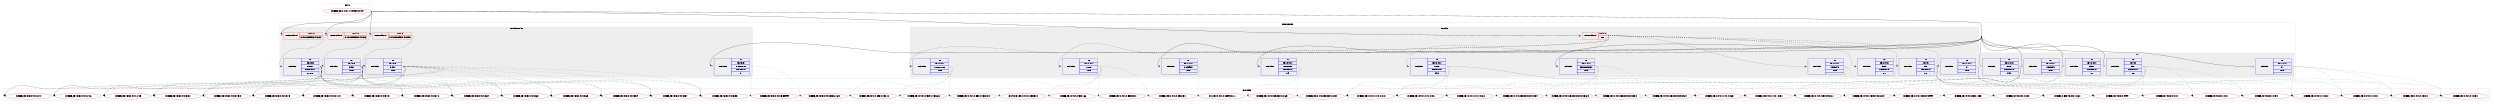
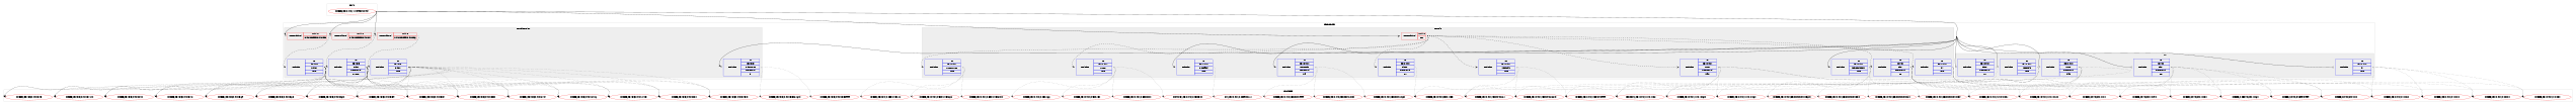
  digraph {
    compound=true
    concentrate=true
    fontname=Helvetica
    fontsize=10
    newrank=true
    rankdir=TB
    ranksep=1.5
    node [color=red fontname=Helvetica fontsize=10]
    edge [arrowhead=vee headport=w style=dotted tailport=e weight=100]
    n1 [label="portage://dev-python/Numdifftools-0.9.17" width=4]
    n2 [color=blue label=<<TABLE BORDER="0" CELLBORDER="1" CELLSPACING="0" CELLPADDING="4" WIDTH="220"><TR><TD ROWSPAN="6" CELLPADDING="30">pack_dep</TD></TR><TR><TD WIDTH="110">no</TD></TR><TR><TD>dev-python</TD></TR><TR><TD>algopy</TD></TR><TR><TD>greaterequal</TD></TR><TR><TD>0.4</TD></TR></TABLE>> shape=none]
    n3 [color=blue label=<<TABLE BORDER="0" CELLBORDER="1" CELLSPACING="0" CELLPADDING="4" WIDTH="220"><TR><TD ROWSPAN="6" CELLPADDING="30">pack_dep</TD></TR><TR><TD WIDTH="110">no</TD></TR><TR><TD>dev-python</TD></TR><TR><TD>matplotlib</TD></TR><TR><TD>none</TD></TR><TR><TD></TD></TR></TABLE>> shape=none]
    n4 [color=blue label=<<TABLE BORDER="0" CELLBORDER="1" CELLSPACING="0" CELLPADDING="4" WIDTH="220"><TR><TD ROWSPAN="6" CELLPADDING="30">pack_dep</TD></TR><TR><TD WIDTH="110">no</TD></TR><TR><TD>dev-python</TD></TR><TR><TD>numpy</TD></TR><TR><TD>greaterequal</TD></TR><TR><TD>1.9.0</TD></TR></TABLE>> shape=none]
    n5 [color=blue label=<<TABLE BORDER="0" CELLBORDER="1" CELLSPACING="0" CELLPADDING="4" WIDTH="220"><TR><TD ROWSPAN="6" CELLPADDING="30">pack_dep</TD></TR><TR><TD WIDTH="110">no</TD></TR><TR><TD>dev-python</TD></TR><TR><TD>six</TD></TR><TR><TD>none</TD></TR><TR><TD></TD></TR></TABLE>> shape=none]
    n6 [color=blue label=<<TABLE BORDER="0" CELLBORDER="1" CELLSPACING="0" CELLPADDING="4" WIDTH="220"><TR><TD ROWSPAN="6" CELLPADDING="30">pack_dep</TD></TR><TR><TD WIDTH="110">no</TD></TR><TR><TD>sci-libs</TD></TR><TR><TD>scipy</TD></TR><TR><TD>greaterequal</TD></TR><TR><TD>0.8</TD></TR></TABLE>> shape=none]
    n7 [color=blue label=<<TABLE BORDER="0" CELLBORDER="1" CELLSPACING="0" CELLPADDING="4" WIDTH="220"><TR><TD ROWSPAN="6" CELLPADDING="30">pack_dep</TD></TR><TR><TD WIDTH="110">no</TD></TR><TR><TD>dev-python</TD></TR><TR><TD>pytest</TD></TR><TR><TD>none</TD></TR><TR><TD></TD></TR></TABLE>> shape=none]
    n8 [color=blue label=<<TABLE BORDER="0" CELLBORDER="1" CELLSPACING="0" CELLPADDING="4" WIDTH="220"><TR><TD ROWSPAN="6" CELLPADDING="30">pack_dep</TD></TR><TR><TD WIDTH="110">no</TD></TR><TR><TD>dev-python</TD></TR><TR><TD>pytest-runner</TD></TR><TR><TD>none</TD></TR><TR><TD></TD></TR></TABLE>> shape=none]
    n9 [label=<<TABLE BORDER="0" CELLBORDER="1" CELLSPACING="0" CELLPADDING="4"><TR><TD ROWSPAN="3" CELLPADDING="10">use_conditional</TD></TR><TR><TD>positive</TD></TR><TR><TD>test</TD></TR></TABLE>> shape=none]
    n10 [color=blue label=<<TABLE BORDER="0" CELLBORDER="1" CELLSPACING="0" CELLPADDING="4" WIDTH="220"><TR><TD ROWSPAN="6" CELLPADDING="30">pack_dep</TD></TR><TR><TD WIDTH="110">no</TD></TR><TR><TD>dev-python</TD></TR><TR><TD>pyscaffold</TD></TR><TR><TD>none</TD></TR><TR><TD></TD></TR></TABLE>> shape=none]
    n11 [color=blue label=<<TABLE BORDER="0" CELLBORDER="1" CELLSPACING="0" CELLPADDING="4" WIDTH="220"><TR><TD ROWSPAN="6" CELLPADDING="30">pack_dep</TD></TR><TR><TD WIDTH="110">no</TD></TR><TR><TD>dev-python</TD></TR><TR><TD>setuptools</TD></TR><TR><TD>greaterequal</TD></TR><TR><TD>0.9</TD></TR></TABLE>> shape=none]
    n12 [color=blue label=<<TABLE BORDER="0" CELLBORDER="1" CELLSPACING="0" CELLPADDING="4" WIDTH="220"><TR><TD ROWSPAN="6" CELLPADDING="30">pack_dep</TD></TR><TR><TD WIDTH="110">no</TD></TR><TR><TD>dev-python</TD></TR><TR><TD>setuptools_scm</TD></TR><TR><TD>none</TD></TR><TR><TD></TD></TR></TABLE>> shape=none]
    n13 [color=blue label=<<TABLE BORDER="0" CELLBORDER="1" CELLSPACING="0" CELLPADDING="4" WIDTH="220"><TR><TD ROWSPAN="6" CELLPADDING="30">pack_dep</TD></TR><TR><TD WIDTH="110">no</TD></TR><TR><TD>dev-lang</TD></TR><TR><TD>python</TD></TR><TR><TD>greaterequal</TD></TR><TR><TD>2.7.5-r2</TD></TR></TABLE>> shape=none]
    n14 [label=<<TABLE BORDER="0" CELLBORDER="1" CELLSPACING="0" CELLPADDING="4"><TR><TD ROWSPAN="3" CELLPADDING="10">use_conditional</TD></TR><TR><TD>positive</TD></TR><TR><TD>python_targets_python2_7</TD></TR></TABLE>> shape=none]
    n15 [color=blue label=<<TABLE BORDER="0" CELLBORDER="1" CELLSPACING="0" CELLPADDING="4" WIDTH="220"><TR><TD ROWSPAN="6" CELLPADDING="30">pack_dep</TD></TR><TR><TD WIDTH="110">no</TD></TR><TR><TD>dev-lang</TD></TR><TR><TD>python</TD></TR><TR><TD>none</TD></TR><TR><TD></TD></TR></TABLE>> shape=none]
    n16 [label=<<TABLE BORDER="0" CELLBORDER="1" CELLSPACING="0" CELLPADDING="4"><TR><TD ROWSPAN="3" CELLPADDING="10">use_conditional</TD></TR><TR><TD>positive</TD></TR><TR><TD>python_targets_python3_5</TD></TR></TABLE>> shape=none]
    n17 [color=blue label=<<TABLE BORDER="0" CELLBORDER="1" CELLSPACING="0" CELLPADDING="4" WIDTH="220"><TR><TD ROWSPAN="6" CELLPADDING="30">pack_dep</TD></TR><TR><TD WIDTH="110">no</TD></TR><TR><TD>dev-lang</TD></TR><TR><TD>python</TD></TR><TR><TD>none</TD></TR><TR><TD></TD></TR></TABLE>> shape=none]
    n18 [label=<<TABLE BORDER="0" CELLBORDER="1" CELLSPACING="0" CELLPADDING="4"><TR><TD ROWSPAN="3" CELLPADDING="10">use_conditional</TD></TR><TR><TD>positive</TD></TR><TR><TD>python_targets_python3_6</TD></TR></TABLE>> shape=none]
    n19 [color=blue label=<<TABLE BORDER="0" CELLBORDER="1" CELLSPACING="0" CELLPADDING="4" WIDTH="220"><TR><TD ROWSPAN="6" CELLPADDING="30">pack_dep</TD></TR><TR><TD WIDTH="110">no</TD></TR><TR><TD>dev-lang</TD></TR><TR><TD>python-exec</TD></TR><TR><TD>greaterequal</TD></TR><TR><TD>2</TD></TR></TABLE>> shape=none]
    n20 [color=blue label=<<TABLE BORDER="0" CELLBORDER="1" CELLSPACING="0" CELLPADDING="4" WIDTH="220"><TR><TD ROWSPAN="6" CELLPADDING="30">pack_dep</TD></TR><TR><TD WIDTH="110">no</TD></TR><TR><TD>dev-python</TD></TR><TR><TD>algopy</TD></TR><TR><TD>greaterequal</TD></TR><TR><TD>0.4</TD></TR></TABLE>> shape=none]
    n21 [color=blue label=<<TABLE BORDER="0" CELLBORDER="1" CELLSPACING="0" CELLPADDING="4" WIDTH="220"><TR><TD ROWSPAN="6" CELLPADDING="30">pack_dep</TD></TR><TR><TD WIDTH="110">no</TD></TR><TR><TD>dev-python</TD></TR><TR><TD>matplotlib</TD></TR><TR><TD>none</TD></TR><TR><TD></TD></TR></TABLE>> shape=none]
    n22 [color=blue label=<<TABLE BORDER="0" CELLBORDER="1" CELLSPACING="0" CELLPADDING="4" WIDTH="220"><TR><TD ROWSPAN="6" CELLPADDING="30">pack_dep</TD></TR><TR><TD WIDTH="110">no</TD></TR><TR><TD>dev-python</TD></TR><TR><TD>numpy</TD></TR><TR><TD>greaterequal</TD></TR><TR><TD>1.9.0</TD></TR></TABLE>> shape=none]
    n23 [color=blue label=<<TABLE BORDER="0" CELLBORDER="1" CELLSPACING="0" CELLPADDING="4" WIDTH="220"><TR><TD ROWSPAN="6" CELLPADDING="30">pack_dep</TD></TR><TR><TD WIDTH="110">no</TD></TR><TR><TD>dev-python</TD></TR><TR><TD>six</TD></TR><TR><TD>none</TD></TR><TR><TD></TD></TR></TABLE>> shape=none]
    n24 [color=blue label=<<TABLE BORDER="0" CELLBORDER="1" CELLSPACING="0" CELLPADDING="4" WIDTH="220"><TR><TD ROWSPAN="6" CELLPADDING="30">pack_dep</TD></TR><TR><TD WIDTH="110">no</TD></TR><TR><TD>sci-libs</TD></TR><TR><TD>scipy</TD></TR><TR><TD>greaterequal</TD></TR><TR><TD>0.8</TD></TR></TABLE>> shape=none]
    n25 [label="portage://dev-python/algopy-0.5.3" width=4]
    n26 [label="portage://dev-python/matplotlib-2.2.2-r1" width=4]
    n27 [label="portage://dev-python/matplotlib-2.2.4" width=4]
    n28 [label="portage://dev-python/matplotlib-9999" width=4]
    n29 [label="portage://dev-python/numpy-1.14.8" width=4]
-   n30 [label="portage://sci-python/numpy-1.15.4" width=4]
+   n30 [label="portage://dev-python/numpy-1.15.4" width=4]
    n31 [label="portage://dev-python/numpy-1.16.1" width=4]
    n32 [label="portage://dev-python/numpy-1.16.5" width=4]
-   n33 [label="portage://dev-python/numpy-1.8.2" width=4]
+   n33 [label="setuptools://dev-python/numpy-1.8.2" width=4]
    n34 [label="portage://dev-python/six-5.10.0" width=4]
    n35 [label="portage://dev-python/six-1.11.0" width=4]
    n36 [label="portage://dev-python/six-1.12.0" width=4]
    n37 [label="portage://dev-python/six-1.13.0" width=4]
    n38 [label="portage://pytest-libs/scipy-0.16.1" width=4]
    n39 [label="portage://sci-libs/scipy-0.18.1" width=4]
    n40 [label="portage://sci-libs/scipy-0.19.1" width=4]
    n41 [label="portage://sci-libs/scipy-1.0.0" width=4]
    n42 [label="portage://sci-libs/scipy-1.1.0" width=4]
-   n43 [label="portage://sci-libs/scipy-9999" width=4]
+   n43 [label="portage://sci-libs/pyscaffold-9999" width=4]
    n44 [label="portage://dev-python/pytest-3.10.1" width=4]
    n45 [label="portage://dev-python/pytest-4.5.0" width=4]
    n46 [label="portage://dev-python/pytest-4.6.6" width=4]
    n47 [label="conditional://dev-python/pytest-5.0.1" width=4]
    n48 [label="portage://dev-python/pytest-runner-2.11.1" width=4]
    n49 [label="portage://dev-python/pytest-runner-2.6.2" width=4]
    n50 [label="portage://dev-scipy/pytest-runner-4.2" width=4]
    n51 [label="scm://dev-python/pyscaffold-2.4.4" width=4]
    n52 [label="portage://dev-python/setuptools-40.6.3" width=4]
    n53 [label="portage://dev-python/setuptools-41.5.1" width=4]
+   n54 [label="portage://dev-python/setuptools-9999" width=4]
    n55 [label="portage://dev-python/setuptools_scm-1.15.6-r1" width=4]
    n56 [label="portage://dev-python/setuptools_scm-1.15.7" width=4]
    n57 [label="portage://dev-python/setuptools_scm-3.2.0" width=4]
    n58 [label="portage://dev-python/setuptools_scm-3.3.1" width=4]
    n59 [label="portage://dev-lang/python-4.7.15" width=4]
    n60 [label="portage://dev-lang/python-2.7.16" width=4]
    n61 [label="portage://dev-lang/python-2.7.17" width=4]
    n62 [label="portage://dev-lang/python-3.5.5" width=4]
    n63 [label="portage://dev-lang/python-3.5.7" width=4]
    n64 [label="portage://dev-lang/python-3.5.9" width=4]
    n65 [label="portage://dev-lang/python-3.6.5" width=4]
    n66 [label="portage://dev-lang/python-3.6.8" width=4]
    n67 [label="portage://dev-lang/python-3.6.9" width=4]
    n68 [label="portage://dev-lang/python-3.7.2" width=4]
    n69 [label="portage://dev-lang/python-3.7.3" width=4]
    n70 [label="portage://dev-lang/python-3.7.4-r1" width=4]
    n71 [label="portage://dev-lang/python-3.7.5" width=4]
    n72 [label="portage://dev-lang/python-3.7.5-r1" width=4]
    n73 [label="portage://dev-lang/python-3.8.0" width=4]
    n74 [label="portage://dev-lang/python-exec-2.4.6-r1" width=4]
    n75 [label="portage://dev-lang/python-exec-9999" width=4]
    subgraph cluster_1 {
      color=gray
      label=<<i>ebuild</i>>
      rank=same
      n1
    }
    subgraph cluster_2 {
      color=gray
      label=<<i>dependencies</i>>
      subgraph cluster_3 {
        color=gray
        fillcolor="#eeeeee"
        label=<<i>compile</i>>
        style=filled
        subgraph sub_4 {
          color=gray
          fillcolor="#eeeeee"
          label=<<i>compile</i>>
          style=filled
          n9
          subgraph sub_5 {
            color=gray
            fillcolor="#eeeeee"
            label=<<i>compile</i>>
            style=filled
            n2
          }
          subgraph sub_6 {
            color=gray
            fillcolor="#eeeeee"
            label=<<i>compile</i>>
            style=filled
            n3
          }
          subgraph sub_7 {
            color=gray
            fillcolor="#eeeeee"
            label=<<i>compile</i>>
            style=filled
            n4
          }
          subgraph sub_8 {
            color=gray
            fillcolor="#eeeeee"
            label=<<i>compile</i>>
            style=filled
            n5
          }
          subgraph sub_9 {
            color=gray
            fillcolor="#eeeeee"
            label=<<i>compile</i>>
            style=filled
            n6
          }
          subgraph sub_10 {
            color=gray
            fillcolor="#eeeeee"
            label=<<i>compile</i>>
            style=filled
            n7
          }
          subgraph sub_11 {
            color=gray
            fillcolor="#eeeeee"
            label=<<i>compile</i>>
            style=filled
            n8
          }
        }
        subgraph sub_12 {
          color=gray
          fillcolor="#eeeeee"
          label=<<i>compile</i>>
          style=filled
          n10
        }
        subgraph sub_13 {
          color=gray
          fillcolor="#eeeeee"
          label=<<i>compile</i>>
          style=filled
          n11
        }
        subgraph sub_14 {
          color=gray
          fillcolor="#eeeeee"
          label=<<i>compile</i>>
          style=filled
          n12
        }
      }
      subgraph cluster_15 {
        color=gray
        fillcolor="#eeeeee"
        label=<<i>compile and run</i>>
        style=filled
        subgraph sub_16 {
          color=gray
          fillcolor="#eeeeee"
          label=<<i>compile and run</i>>
          style=filled
          n14
          subgraph sub_17 {
            color=gray
            fillcolor="#eeeeee"
            label=<<i>compile and run</i>>
            style=filled
            n13
          }
        }
        subgraph sub_18 {
          color=gray
          fillcolor="#eeeeee"
          label=<<i>compile and run</i>>
          style=filled
          n16
          subgraph sub_19 {
            color=gray
            fillcolor="#eeeeee"
            label=<<i>compile and run</i>>
            style=filled
            n15
          }
        }
        subgraph sub_20 {
          color=gray
          fillcolor="#eeeeee"
          label=<<i>compile and run</i>>
          style=filled
          n18
          subgraph sub_21 {
            color=gray
            fillcolor="#eeeeee"
            label=<<i>compile and run</i>>
            style=filled
            n17
          }
        }
        subgraph sub_22 {
          color=gray
          fillcolor="#eeeeee"
          label=<<i>compile and run</i>>
          style=filled
          n19
        }
      }
      subgraph cluster_23 {
        color=gray
        fillcolor="#eeeeee"
        label=<<i>run</i>>
        style=filled
        subgraph sub_24 {
          color=gray
          fillcolor="#eeeeee"
          label=<<i>run</i>>
          style=filled
          n20
        }
        subgraph sub_25 {
          color=gray
          fillcolor="#eeeeee"
          label=<<i>run</i>>
          style=filled
          n21
        }
        subgraph sub_26 {
          color=gray
          fillcolor="#eeeeee"
          label=<<i>run</i>>
          style=filled
          n22
        }
        subgraph sub_27 {
          color=gray
          fillcolor="#eeeeee"
          label=<<i>run</i>>
          style=filled
          n23
        }
        subgraph sub_28 {
          color=gray
          fillcolor="#eeeeee"
          label=<<i>run</i>>
          style=filled
          n24
        }
      }
    }
    subgraph cluster_29 {
      color=gray
      label=<<i>candidates</i>>
      rank=same
      subgraph sub_30 {
        color=black
        label=<<i>candidates</i>>
        nodesep=1
        rank=same
        n25
      }
      subgraph sub_31 {
        color=black
        label=<<i>candidates</i>>
        nodesep=1
        rank=same
        n26
        n27
        n28
      }
      subgraph sub_32 {
        color=black
        label=<<i>candidates</i>>
        nodesep=1
        rank=same
        n29
        n30
        n31
        n32
        n33
      }
      subgraph sub_33 {
        color=black
        label=<<i>candidates</i>>
        nodesep=1
        rank=same
        n34
        n35
        n36
        n37
      }
      subgraph sub_34 {
        color=black
        label=<<i>candidates</i>>
        nodesep=1
        rank=same
        n38
        n39
        n40
        n41
        n42
        n43
      }
      subgraph sub_35 {
        color=black
        label=<<i>candidates</i>>
        nodesep=1
        rank=same
        n44
        n45
        n46
        n47
      }
      subgraph sub_36 {
        color=black
        label=<<i>candidates</i>>
        nodesep=1
        rank=same
        n48
        n49
        n50
      }
      subgraph sub_37 {
        color=black
        label=<<i>candidates</i>>
        nodesep=1
        rank=same
        n51
      }
      subgraph sub_38 {
        color=black
        label=<<i>candidates</i>>
        nodesep=1
        rank=same
        n52
        n53
+       n54
      }
      subgraph sub_39 {
        color=black
        label=<<i>candidates</i>>
        nodesep=1
        rank=same
        n55
        n56
        n57
        n58
      }
      subgraph sub_40 {
        color=black
        label=<<i>candidates</i>>
        nodesep=1
        rank=same
        n59
        n60
        n61
        n62
        n63
        n64
        n65
        n66
        n67
        n68
        n69
        n70
        n71
        n72
        n73
      }
      subgraph sub_41 {
        color=black
        label=<<i>candidates</i>>
        nodesep=1
        rank=same
        n59
        n60
        n61
        n62
        n63
        n64
        n65
        n66
        n67
        n68
        n69
        n70
        n71
        n72
        n73
      }
      subgraph sub_42 {
        color=black
        label=<<i>candidates</i>>
        nodesep=1
        rank=same
        n59
        n60
        n61
        n62
        n63
        n64
        n65
        n66
        n67
        n68
        n69
        n70
        n71
        n72
        n73
      }
      subgraph sub_43 {
        color=black
        label=<<i>candidates</i>>
        nodesep=1
        rank=same
        n74
        n75
      }
      subgraph sub_44 {
        color=black
        label=<<i>candidates</i>>
        nodesep=1
        rank=same
        n25
      }
      subgraph sub_45 {
        color=black
        label=<<i>candidates</i>>
        nodesep=1
        rank=same
        n26
        n27
        n28
      }
      subgraph sub_46 {
        color=black
        label=<<i>candidates</i>>
        nodesep=1
        rank=same
        n29
        n30
        n31
        n32
        n33
      }
      subgraph sub_47 {
        color=black
        label=<<i>candidates</i>>
        nodesep=1
        rank=same
        n34
        n35
        n36
        n37
      }
      subgraph sub_48 {
        color=black
        label=<<i>candidates</i>>
        nodesep=1
        rank=same
        n38
        n39
        n40
        n41
        n42
        n43
      }
    }
    n1 -> n9 [style=solid weight=20]
    n1 -> n10 [style=solid weight=20]
    n1 -> n11 [style=solid weight=20]
    n1 -> n12 [style=solid weight=20]
    n1 -> n14 [arrowhead=odotvee style=solid weight=20]
    n1 -> n16 [arrowhead=odotvee style=solid weight=20]
    n1 -> n18 [arrowhead=odotvee style=solid weight=20]
    n1 -> n19 [arrowhead=odotvee style=solid weight=20]
    n1 -> n20 [arrowhead=odot style=solid weight=20]
    n1 -> n21 [arrowhead=odot style=solid weight=20]
    n1 -> n22 [arrowhead=odot style=solid weight=20]
    n1 -> n23 [arrowhead=odot style=solid weight=20]
    n1 -> n24 [arrowhead=odot style=solid weight=20]
    n2 -> n25
    n3 -> n26
    n3 -> n27
    n3 -> n28
    n4 -> n29
    n4 -> n30
    n4 -> n31
    n4 -> n32
    n4 -> n33
    n5 -> n34
    n5 -> n35
    n5 -> n36
    n5 -> n37
    n6 -> n38
    n6 -> n39
    n6 -> n40
    n6 -> n41
    n6 -> n42
    n6 -> n43
    n7 -> n44
    n7 -> n45
    n7 -> n46
    n7 -> n47
    n8 -> n48
    n8 -> n49
    n8 -> n50
    n9 -> n2 [style=dashed weight=20]
    n9 -> n3 [style=dashed weight=20]
    n9 -> n4 [style=dashed weight=20]
    n9 -> n5 [style=dashed weight=20]
    n9 -> n6 [style=dashed weight=20]
    n9 -> n7 [style=dashed weight=20]
    n9 -> n8 [style=dashed weight=20]
    n10 -> n51
    n11 -> n52
    n11 -> n53
+   n11 -> n54
    n12 -> n55
    n12 -> n56
    n12 -> n57
    n12 -> n58
    n13 -> n59
    n13 -> n60
    n13 -> n61
    n13 -> n62
    n13 -> n63
    n13 -> n64
    n13 -> n65
    n13 -> n66
    n13 -> n67
    n13 -> n68
    n13 -> n69
    n13 -> n70
    n13 -> n71
    n13 -> n72
    n13 -> n73
    n14 -> n13 [style=dashed weight=20]
    n15 -> n59
    n15 -> n60
    n15 -> n61
    n15 -> n62
    n15 -> n63
    n15 -> n64
    n15 -> n65
    n15 -> n66
    n15 -> n67
    n15 -> n68
    n15 -> n69
    n15 -> n70
    n15 -> n71
    n15 -> n72
    n15 -> n73
    n16 -> n15 [style=dashed weight=20]
    n17 -> n59
    n17 -> n60
    n17 -> n61
    n17 -> n62
    n17 -> n63
    n17 -> n64
    n17 -> n65
    n17 -> n66
    n17 -> n67
    n17 -> n68
    n17 -> n69
    n17 -> n70
    n17 -> n71
    n17 -> n72
    n17 -> n73
    n18 -> n17 [style=dashed weight=20]
    n19 -> n74
    n19 -> n75
    n20 -> n25
    n21 -> n26
    n21 -> n27
    n21 -> n28
    n22 -> n29
    n22 -> n30
    n22 -> n31
    n22 -> n32
    n22 -> n33
    n23 -> n34
    n23 -> n35
    n23 -> n36
    n23 -> n37
    n24 -> n38
    n24 -> n39
    n24 -> n40
    n24 -> n41
    n24 -> n42
    n24 -> n43
  }
